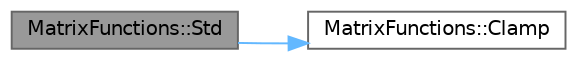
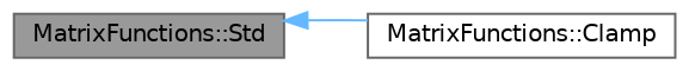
  digraph {
    rankdir=LR
    node [fontname=Helvetica fontsize=10 shape=box style=filled]
    n1 [color=gray40 fillcolor=grey60 fontcolor=black height=0.2 label="MatrixFunctions::Std" width=0.4]
    n2 [color=grey40 fillcolor=white height=0.2 label="MatrixFunctions::Clamp" width=0.4]
-   n1 -> n2 [color=steelblue1 fontname=Helvetica fontsize=10 labelfontname=Helvetica labelfontsize=10 style=solid]
+   n2 -> n1 [color=steelblue1 fontname=Helvetica fontsize=10 labelfontname=Helvetica labelfontsize=10 style=solid]
  }
